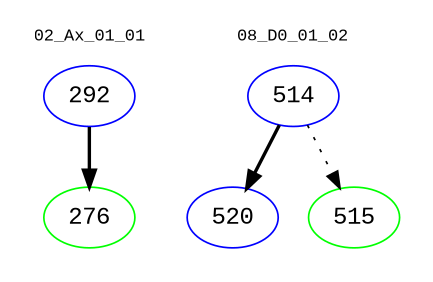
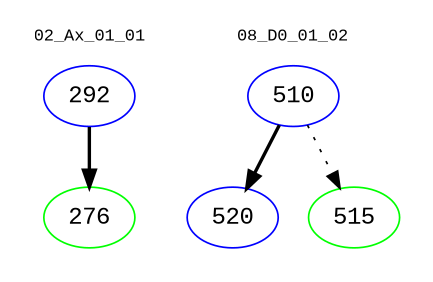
  digraph {
    fontname="Liberation Mono"
    node [color=blue fontname="Liberation Mono"]
    edge [color=black fontname="Liberation Mono" style=bold]
    n1 [label=292]
    n2 [color=green label=276]
-   n3 [label=514]
+   n3 [label=510]
    n4 [label=520]
    n5 [color=green label=515]
    subgraph cluster_1 {
      color=white
      fontsize=10
      label="02_Ax_01_01"
      n1
      n2
    }
    subgraph cluster_2 {
      color=white
      fontsize=10
      label="08_D0_01_02"
      n3
      n4
      n5
    }
    n1 -> n2
    n3 -> n4
    n3 -> n5 [style=dotted]
  }
